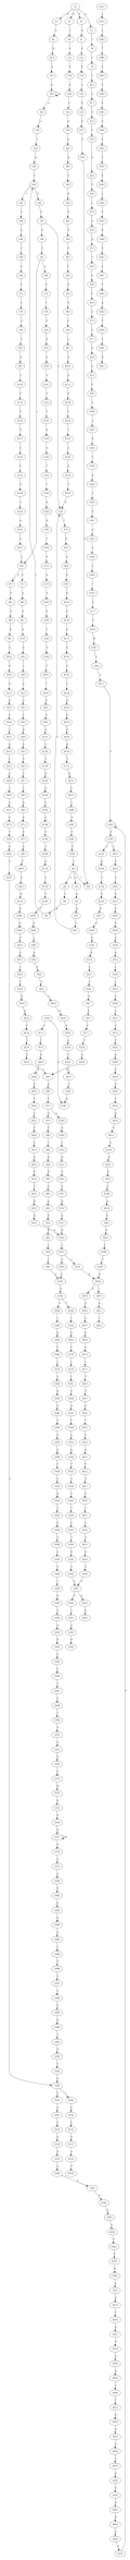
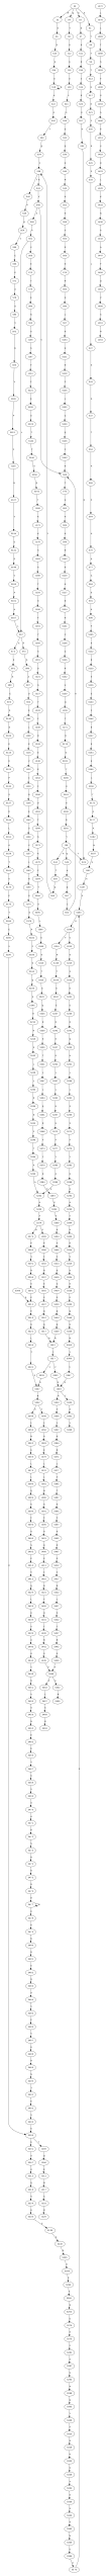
  strict digraph {
    fontname="Liberation Mono"
    node [fontname="Liberation Mono"]
    edge [fontname="Liberation Mono"]
    S0
    S1
    S2
    S3
    S4
    S5
    S6
    S7
    S8
    S9
    S10
    S11
    S12
    S13
    S14
    S15
    S16
    S17
    S18
    S19
    S20
    S21
    S22
    S23
    S24
    S25
    S26
    S27
    S28
    S29
    S30
    S31
    S32
    S33
    S34
    S35
    S36
    S37
    S38
    S40
    S41
    S42
    S43
    S39
    S44
    S45
    S46
    S47
    S48
    S49
    S50
    S51
    S52
    S53
    S54
    S55
    S68
    S56
    S57
    S58
    S59
    S60
    S61
    S62
    S63
    S64
    S65
    S66
    S67
    S69
    S70
    S71
    S72
    S73
    S74
    S75
    S76
    S77
    S78
    S79
    S80
    S81
    S82
    S83
    S84
    S85
    S86
    S87
    S88
    S89
    S90
    S91
    S92
    S93
    S94
    S95
    S96
    S97
    S98
    S99
    S100
    S101
    S102
    S103
    S104
    S105
    S106
    S107
    S108
    S109
    S110
    S111
    S112
    S113
    S114
    S115
    S116
    S117
    S118
    S119
    S120
    S121
    S122
    S123
    S124
    S125
    S126
    S127
    S128
    S129
    S130
    S131
    S132
    S133
    S134
    S135
    S136
    S137
    S138
    S139
    S140
    S141
    S142
    S143
    S144
    S145
    S146
    S147
    S148
    S149
    S150
    S151
    S152
    S153
    S154
    S155
    S156
    S157
    S158
    S159
    S160
    S161
    S162
    S163
    S164
    S165
    S166
    S167
    S168
    S169
    S170
    S171
    S172
    S173
    S174
    S175
    S176
    S177
    S178
    S179
    S180
    S181
    S182
    S183
    S184
    S185
    S186
    S187
    S188
    S189
    S190
    S191
    S192
    S193
    S194
    S195
    S196
    S197
    S198
    S199
    S200
    S201
    S202
    S203
    S204
    S205
    S206
    S207
    S208
    S209
    S210
    S211
    S212
    S213
    S214
    S215
    S216
    S217
    S218
    S219
    S220
    S221
    S222
    S223
    S224
    S225
    S226
    S227
    S228
    S229
    S230
    S231
    S232
    S233
    S234
    S235
    S236
    S237
    S238
    S239
    S240
    S241
    S242
    S243
    S244
    S245
    S246
    S247
    S248
    S249
    S250
    S251
    S252
    S253
    S254
    S255
    S256
    S257
    S258
    S259
    S260
    S261
    S262
    S263
    S264
    S265
    S266
    S267
    S268
    S269
    S270
    S271
    S272
    S273
    S274
    S275
    S276
    S277
    S278
    S279
    S280
    S281
    S282
    S283
    S284
    S285
    S286
    S287
    S288
    S289
    S290
    S291
    S292
    S293
    S294
    S295
    S296
    S297
    S298
    S299
    S300
    S301
    S302
    S303
    S304
    S305
    S306
    S307
    S308
    S309
    S310
    S311
    S312
    S313
    S314
    S315
    S316
    S317
    S318
    S319
    S320
    S321
    S322
    S323
    S324
    S325
    S326
    S327
    S328
    S329
    S330
    S331
    S332
    S333
    S334
    S335
    S336
    S337
    S338
    S339
    S340
    S341
    S342
    S343
    S344
    S345
    S346
    S347
    S348
    S349
    S350
    S351
    S352
    S353
    S354
    S355
    S356
    S357
    S358
    S359
    S360
    S361
    S362
    S363
    S364
    S366
    S367
    S368
    S369
    S370
    S371
    S373
    S374
    S375
    S376
    S377
    S372
    S378
    S379
    S380
    S381
    S382
    S383
    S384
    S385
    S386
    S387
    S388
    S389
    S390
    S391
    S392
    S393
    S394
    S395
    S396
    S397
    S398
    S399
    S400
    S401
    S402
    S403
    S404
    S405
    S406
    S407
    S408
    S409
    S410
    S411
    S412
    S413
    S414
    S415
    S416
    S417
    S418
    S419
    S420
    S421
    S422
    S423
    S424
    S425
    S426
    S427
    S428
    S429
    S430
    S431
    S432
    S433
    S434
    S435
    S436
    S437
    S438
    S439
    S440
    S441
    S442
    S443
    S444
    S445
    S446
    S447
    S448
    S449
    S450
    S451
    S452
    S453
    S454
    S455
    S456
    S457
    S458
    S459
    S460
    S461
    S462
    S463
    S464
    S465
    S466
    S467
    S468
    S469
    S470
    S471
    S472
    S473
    S474
    S475
    S476
    S477
    S478
    S479
    S480
    S481
    S482
    S483
    S484
    S485
    S486
    S487
    S488
    S489
    S490
    S491
    S492
    S493
    S0 -> S1 [label=K]
    S0 -> S2 [label=M]
    S0 -> S3 [label=R]
    S0 -> S4 [label=Q]
    S1 -> S5 [label=Y]
    S2 -> S6 [label=E]
    S3 -> S7 [label=N]
    S4 -> S8 [label=T]
    S5 -> S9 [label=T]
    S6 -> S10 [label=E]
    S7 -> S11 [label=K]
    S8 -> S12 [label=K]
    S9 -> S13 [label=T]
    S10 -> S14 [label=E]
    S11 -> S15 [label=R]
    S12 -> S16 [label=E]
    S13 -> S17 [label=K]
    S14 -> S18 [label=E]
    S15 -> S19 [label=V]
    S16 -> S20 [label=E]
    S17 -> S21 [label=K]
    S18 -> S18 [label=E]
    S18 -> S22 [label=A]
    S19 -> S23 [label=R]
    S20 -> S24 [label=L]
    S21 -> S25 [label=I]
    S22 -> S26 [label=A]
    S23 -> S27 [label=H]
    S24 -> S28 [label=E]
    S25 -> S29 [label=E]
    S26 -> S30 [label=T]
    S27 -> S31 [label=G]
    S28 -> S32 [label=E]
    S29 -> S33 [label=S]
    S30 -> S34 [label=Q]
    S31 -> S35 [label=R]
    S32 -> S36 [label=Q]
    S33 -> S37 [label=L]
    S34 -> S38 [label=I]
    S36 -> S40 [label=K]
    S37 -> S41 [label=G]
    S38 -> S42 [label=T]
    S38 -> S43 [label=K]
    S40 -> S46 [label=M]
    S41 -> S47 [label=G]
    S42 -> S48 [label=P]
    S43 -> S49 [label=V]
    S39 -> S35 [label=Y]
    S39 -> S44 [label=A]
    S39 -> S45 [label=Q]
    S44 -> S50 [label=T]
    S45 -> S51 [label=A]
    S46 -> S52 [label=K]
    S47 -> S53 [label=T]
    S48 -> S54 [label=A]
    S49 -> S55 [label=A]
    S49 -> S68 [label=V]
    S50 -> S56 [label=Q]
    S51 -> S57 [label=Q]
    S52 -> S58 [label=K]
    S53 -> S59 [label=A]
    S54 -> S60 [label=V]
    S55 -> S61 [label=A]
    S68 -> S75 [label=T]
    S56 -> S38 [label=I]
    S57 -> S62 [label=I]
    S58 -> S63 [label=V]
    S59 -> S64 [label=P]
    S60 -> S65 [label=E]
    S61 -> S66 [label=V]
    S61 -> S67 [label=L]
    S62 -> S68 [label=K]
    S63 -> S69 [label=E]
    S64 -> S70 [label=A]
    S65 -> S71 [label=E]
    S66 -> S72 [label=E]
    S67 -> S73 [label=P]
    S67 -> S74 [label=E]
    S69 -> S76 [label=E]
    S70 -> S77 [label=A]
    S71 -> S78 [label=A]
    S72 -> S79 [label=Y]
    S73 -> S80 [label=A]
    S74 -> S81 [label=E]
    S75 -> S82 [label=A]
    S76 -> S83 [label=R]
    S77 -> S84 [label=A]
    S78 -> S85 [label=G]
    S79 -> S86 [label=E]
    S80 -> S87 [label=A]
    S81 -> S88 [label=K]
    S82 -> S89 [label=A]
    S83 -> S90 [label=A]
    S84 -> S91 [label=D]
    S85 -> S92 [label=V]
    S86 -> S93 [label=N]
    S87 -> S94 [label=D]
    S88 -> S95 [label=E]
    S89 -> S96 [label=K]
    S90 -> S97 [label=L]
    S91 -> S98 [label=K]
    S92 -> S99 [label=N]
    S93 -> S100 [label=G]
    S94 -> S101 [label=E]
    S95 -> S102 [label=K]
    S96 -> S103 [label=N]
    S97 -> S104 [label=H]
    S98 -> S105 [label=F]
    S99 -> S106 [label=V]
    S100 -> S107 [label=S]
    S101 -> S108 [label=L]
    S102 -> S109 [label=N]
    S103 -> S110 [label=K]
    S104 -> S111 [label=G]
    S105 -> S112 [label=A]
    S106 -> S113 [label=P]
    S107 -> S114 [label=F]
    S108 -> S115 [label=E]
    S109 -> S116 [label=E]
    S110 -> S117 [label=K]
    S111 -> S118 [label=R]
    S112 -> S119 [label=N]
    S113 -> S120 [label=S]
    S114 -> S121 [label=I]
    S115 -> S122 [label=V]
    S116 -> S123 [label=D]
    S117 -> S124 [label=N]
    S118 -> S125 [label=F]
    S119 -> S126 [label=S]
    S120 -> S127 [label=M]
    S121 -> S128 [label=E]
    S122 -> S129 [label=I]
    S123 -> S130 [label=P]
    S124 -> S131 [label=K]
    S125 -> S132 [label=L]
    S126 -> S133 [label=E]
    S127 -> S134 [label=V]
    S128 -> S135 [label=E]
    S129 -> S136 [label=R]
    S130 -> S137 [label=S]
    S131 -> S138 [label=V]
    S132 -> S139 [label=A]
    S133 -> S140 [label=F]
    S134 -> S141 [label=E]
    S135 -> S142 [label=T]
    S136 -> S143 [label=E]
    S137 -> S144 [label=D]
    S138 -> S145 [label=A]
    S139 -> S146 [label=Q]
    S140 -> S147 [label=R]
    S141 -> S148 [label=E]
    S142 -> S149 [label=T]
    S143 -> S150 [label=S]
    S144 -> S151 [label=L]
    S145 -> S152 [label=R]
    S146 -> S153 [label=I]
    S147 -> S154 [label=D]
    S148 -> S155 [label=V]
    S149 -> S156 [label=K]
    S150 -> S157 [label=V]
    S151 -> S158 [label=A]
    S152 -> S159 [label=A]
    S153 -> S68 [label=K]
    S154 -> S160 [label=E]
    S155 -> S161 [label=A]
    S156 -> S162 [label=R]
    S157 -> S163 [label=L]
    S158 -> S164 [label=T]
    S159 -> S165 [label=Q]
    S160 -> S166 [label=L]
    S161 -> S167 [label=A]
    S162 -> S168 [label=Y]
    S163 -> S169 [label=N]
    S164 -> S170 [label=V]
    S165 -> S171 [label=T]
    S166 -> S172 [label=T]
    S167 -> S67 [label=L]
    S168 -> S173 [label=K]
    S169 -> S174 [label=G]
    S170 -> S175 [label=P]
    S171 -> S176 [label=R]
    S172 -> S177 [label=A]
    S173 -> S178 [label=K]
    S174 -> S179 [label=D]
    S175 -> S180 [label=T]
    S176 -> S181 [label=G]
    S177 -> S182 [label=A]
    S178 -> S183 [label=S]
    S179 -> S184 [label=A]
    S180 -> S185 [label=E]
    S181 -> S186 [label=T]
    S182 -> S187 [label=W]
    S183 -> S188 [label=A]
    S184 -> S189 [label=F]
    S185 -> S190 [label=V]
    S186 -> S191 [label=H]
    S187 -> S192 [label=E]
    S188 -> S193 [label=T]
    S189 -> S194 [label=G]
    S190 -> S195 [label=K]
    S191 -> S196 [label=G]
    S192 -> S197 [label=A]
    S193 -> S198 [label=G]
    S194 -> S199 [label=Q]
    S195 -> S200 [label=T]
    S195 -> S201 [label=E]
    S196 -> S202 [label=R]
    S197 -> S203 [label=P]
    S198 -> S204 [label=F]
    S199 -> S205 [label=E]
    S200 -> S206 [label=Q]
    S201 -> S207 [label=S]
    S202 -> S39 [label=Y]
    S203 -> S208 [label=D]
    S204 -> S209 [label=Y]
    S205 -> S210 [label=R]
    S206 -> S211 [label=E]
    S207 -> S212 [label=A]
    S208 -> S213 [label=V]
    S208 -> S214 [label=F]
    S209 -> S215 [label=S]
    S210 -> S216 [label=R]
    S211 -> S217 [label=N]
    S212 -> S218 [label=Q]
    S213 -> S219 [label=G]
    S214 -> S220 [label=N]
    S215 -> S221 [label=D]
    S216 -> S222 [label=E]
    S217 -> S223 [label=A]
    S218 -> S224 [label=S]
    S219 -> S225 [label=S]
    S220 -> S226 [label=T]
    S221 -> S227 [label=G]
    S222 -> S228 [label=L]
    S223 -> S229 [label=M]
    S224 -> S230 [label=K]
    S225 -> S231 [label=E]
    S226 -> S232 [label=K]
    S227 -> S233 [label=Y]
    S228 -> S234 [label=L]
    S230 -> S235 [label=E]
    S231 -> S236 [label=E]
    S232 -> S237 [label=E]
    S233 -> S238 [label=I]
    S234 -> S239 [label=R]
    S235 -> S240 [label=K]
    S236 -> S241 [label=R]
    S237 -> S242 [label=R]
    S238 -> S243 [label=R]
    S239 -> S244 [label=N]
    S240 -> S245 [label=E]
    S241 -> S246 [label=Q]
    S242 -> S247 [label=K]
    S243 -> S248 [label=E]
    S244 -> S249 [label=F]
    S245 -> S250 [label=A]
    S246 -> S251 [label=K]
    S247 -> S252 [label=E]
    S248 -> S253 [label=E]
    S249 -> S254 [label=Y]
    S250 -> S255 [label=P]
    S251 -> S256 [label=L]
    S252 -> S257 [label=L]
    S253 -> S258 [label=I]
    S254 -> S259 [label=A]
    S255 -> S260 [label=E]
    S256 -> S261 [label=L]
    S257 -> S262 [label=L]
    S258 -> S263 [label=D]
    S259 -> S264 [label=A]
    S260 -> S265 [label=Q]
    S261 -> S266 [label=S]
    S262 -> S267 [label=D]
    S263 -> S268 [label=T]
    S264 -> S269 [label=A]
    S265 -> S270 [label=E]
    S266 -> S271 [label=S]
    S267 -> S272 [label=E]
    S268 -> S273 [label=S]
    S269 -> S274 [label=F]
    S270 -> S275 [label=K]
    S271 -> S276 [label=F]
    S272 -> S277 [label=F]
    S273 -> S278 [label=K]
    S274 -> S279 [label=N]
    S274 -> S280 [label=S]
    S275 -> S281 [label=F]
    S276 -> S282 [label=Y]
    S277 -> S283 [label=Y]
    S278 -> S284 [label=F]
    S279 -> S285 [label=P]
    S280 -> S286 [label=P]
    S281 -> S287 [label=A]
    S282 -> S288 [label=H]
    S283 -> S289 [label=A]
    S284 -> S290 [label=T]
    S285 -> S291 [label=I]
    S286 -> S292 [label=I]
    S287 -> S293 [label=H]
    S288 -> S294 [label=A]
    S289 -> S264 [label=A]
    S290 -> S295 [label=S]
    S291 -> S296 [label=N]
    S292 -> S297 [label=N]
    S293 -> S298 [label=N]
    S294 -> S299 [label=A]
    S295 -> S300 [label=L]
    S296 -> S301 [label=K]
    S297 -> S302 [label=E]
    S298 -> S303 [label=N]
    S299 -> S304 [label=Y]
    S300 -> S305 [label=K]
-   S301 -> S306 [label=P]
+   S301 -> S311 [label=P]
    S302 -> S307 [label=P]
    S303 -> S308 [label=Y]
    S304 -> S309 [label=K]
    S305 -> S310 [label=G]
    S306 -> S311 [label=Q]
    S307 -> S312 [label=Q]
    S308 -> S313 [label=F]
    S309 -> S314 [label=P]
    S310 -> S315 [label=T]
    S311 -> S316 [label=E]
    S312 -> S317 [label=Q]
    S313 -> S318 [label=R]
    S314 -> S319 [label=I]
    S315 -> S320 [label=S]
    S316 -> S321 [label=R]
    S317 -> S322 [label=R]
    S318 -> S323 [label=D]
    S319 -> S324 [label=D]
    S320 -> S325 [label=Q]
    S321 -> S326 [label=L]
    S322 -> S327 [label=L]
    S323 -> S328 [label=D]
    S324 -> S329 [label=E]
    S325 -> S330 [label=R]
    S326 -> S331 [label=I]
    S327 -> S332 [label=V]
    S327 -> S333 [label=I]
    S328 -> S334 [label=V]
    S329 -> S335 [label=P]
    S330 -> S336 [label=E]
    S331 -> S337 [label=E]
    S332 -> S338 [label=E]
    S333 -> S337 [label=E]
    S334 -> S339 [label=K]
    S335 -> S340 [label=Q]
    S336 -> S341 [label=T]
    S337 -> S342 [label=R]
    S338 -> S343 [label=R]
    S338 -> S344 [label=T]
    S339 -> S345 [label=S]
    S340 -> S346 [label=D]
    S341 -> S347 [label=L]
    S342 -> S348 [label=S]
    S342 -> S349 [label=T]
    S343 -> S350 [label=V]
    S344 -> S351 [label=A]
    S345 -> S352 [label=G]
    S346 -> S353 [label=R]
    S347 -> S354 [label=L]
    S348 -> S355 [label=L]
    S349 -> S356 [label=L]
    S350 -> S357 [label=L]
    S351 -> S358 [label=L]
    S352 -> S359 [label=W]
    S353 -> S360 [label=L]
    S354 -> S361 [label=Q]
    S355 -> S362 [label=N]
    S356 -> S363 [label=G]
    S357 -> S364 [label=G]
    S359 -> S366 [label=E]
    S360 -> S367 [label=V]
-   S368 -> S361 [label=N]
+   S361 -> S368 [label=N]
    S362 -> S369 [label=E]
    S363 -> S370 [label=E]
    S364 -> S371 [label=N]
    S366 -> S373 [label=A]
    S367 -> S338 [label=E]
    S368 -> S374 [label=F]
    S369 -> S375 [label=L]
    S370 -> S376 [label=L]
    S371 -> S377 [label=L]
    S373 -> S203 [label=P]
    S374 -> S379 [label=Y]
    S375 -> S380 [label=L]
    S376 -> S381 [label=L]
    S377 -> S382 [label=V]
    S372 -> S378 [label=L]
    S378 -> S383 [label=L]
    S379 -> S384 [label=H]
    S380 -> S385 [label=Q]
    S381 -> S386 [label=N]
    S382 -> S387 [label=T]
    S383 -> S388 [label=T]
    S384 -> S389 [label=S]
    S385 -> S390 [label=K]
    S386 -> S391 [label=G]
    S387 -> S392 [label=G]
    S388 -> S393 [label=S]
    S389 -> S394 [label=G]
    S390 -> S395 [label=F]
    S391 -> S396 [label=F]
    S392 -> S397 [label=F]
    S393 -> S398 [label=F]
    S394 -> S399 [label=F]
    S395 -> S400 [label=G]
    S396 -> S401 [label=G]
    S397 -> S402 [label=G]
    S398 -> S403 [label=G]
    S399 -> S404 [label=A]
    S400 -> S405 [label=S]
    S401 -> S406 [label=Q]
    S402 -> S407 [label=R]
    S403 -> S408 [label=A]
    S404 -> S409 [label=V]
    S405 -> S410 [label=P]
    S406 -> S411 [label=P]
    S407 -> S412 [label=P]
    S408 -> S413 [label=P]
    S409 -> S414 [label=I]
    S410 -> S415 [label=V]
    S411 -> S416 [label=I]
    S412 -> S417 [label=I]
    S413 -> S418 [label=V]
    S414 -> S419 [label=D]
    S415 -> S420 [label=Q]
    S416 -> S421 [label=R]
    S417 -> S422 [label=R]
    S418 -> S423 [label=R]
    S419 -> S424 [label=A]
    S420 -> S425 [label=L]
    S421 -> S426 [label=Y]
    S422 -> S427 [label=L]
    S423 -> S428 [label=L]
    S424 -> S429 [label=P]
    S425 -> S430 [label=K]
    S426 -> S431 [label=H]
    S427 -> S432 [label=S]
    S428 -> S433 [label=K]
    S429 -> S434 [label=Q]
    S430 -> S435 [label=V]
    S431 -> S436 [label=T]
    S432 -> S437 [label=T]
    S433 -> S438 [label=N]
    S434 -> S439 [label=Q]
    S435 -> S440 [label=A]
    S436 -> S441 [label=N]
    S437 -> S442 [label=N]
    S438 -> S443 [label=A]
    S439 -> S322 [label=R]
    S440 -> S444 [label=G]
    S441 -> S445 [label=S]
    S442 -> S446 [label=S]
    S443 -> S447 [label=A]
    S444 -> S448 [label=Y]
    S445 -> S449 [label=F]
    S446 -> S449 [label=F]
    S447 -> S450 [label=F]
    S448 -> S451 [label=R]
    S449 -> S452 [label=S]
    S449 -> S453 [label=P]
    S450 -> S454 [label=Q]
    S451 -> S455 [label=V]
    S452 -> S456 [label=M]
    S453 -> S457 [label=I]
    S454 -> S458 [label=V]
    S455 -> S459 [label=S]
    S457 -> S460 [label=S]
    S458 -> S461 [label=S]
    S459 -> S462 [label=M]
    S460 -> S463 [label=M]
    S461 -> S464 [label=M]
    S462 -> S465 [label=E]
    S465 -> S466 [label=E]
    S466 -> S467 [label=Y]
    S467 -> S468 [label=D]
    S468 -> S469 [label=V]
    S469 -> S470 [label=S]
    S470 -> S471 [label=A]
    S471 -> S472 [label=R]
    S472 -> S473 [label=S]
    S473 -> S474 [label=R]
    S474 -> S475 [label=R]
    S475 -> S476 [label=R]
    S476 -> S477 [label=R]
    S477 -> S477 [label=R]
    S477 -> S478 [label=K]
    S478 -> S479 [label=K]
    S479 -> S480 [label=R]
    S480 -> S481 [label=R]
    S481 -> S482 [label=E]
    S482 -> S483 [label=Q]
    S483 -> S484 [label=A]
    S484 -> S485 [label=V]
    S485 -> S486 [label=P]
    S486 -> S487 [label=V]
    S487 -> S488 [label=D]
    S488 -> S489 [label=R]
    S489 -> S490 [label=N]
    S490 -> S491 [label=T]
    S491 -> S492 [label=E]
    S492 -> S493 [label=V]
    S493 -> S195 [label=K]
  }
